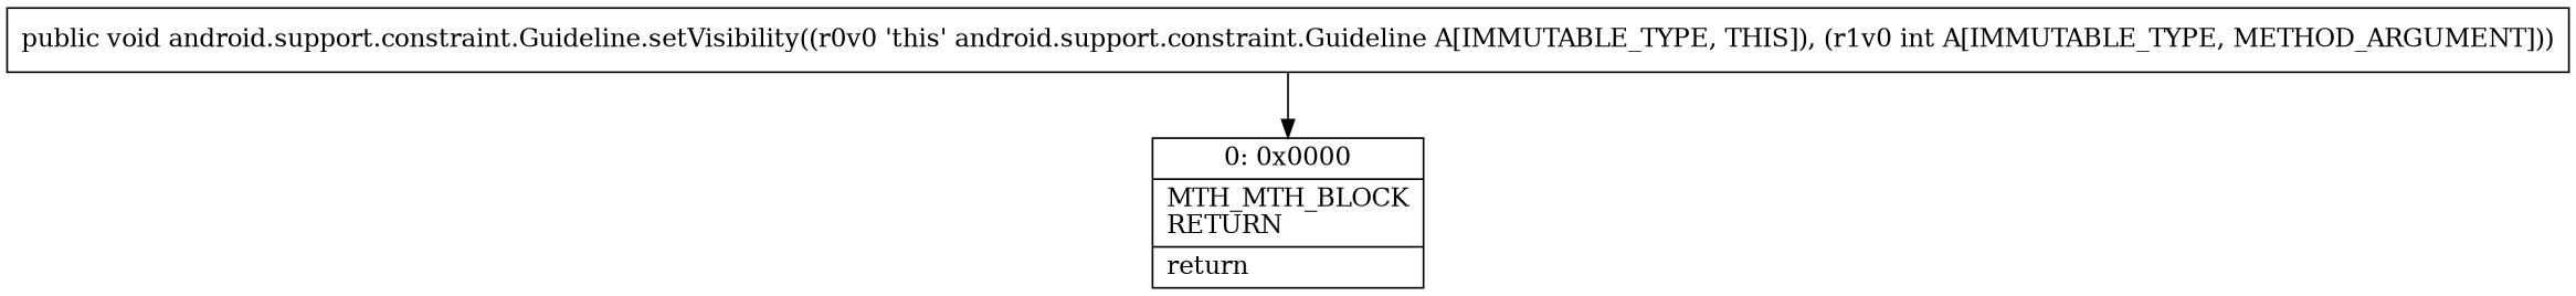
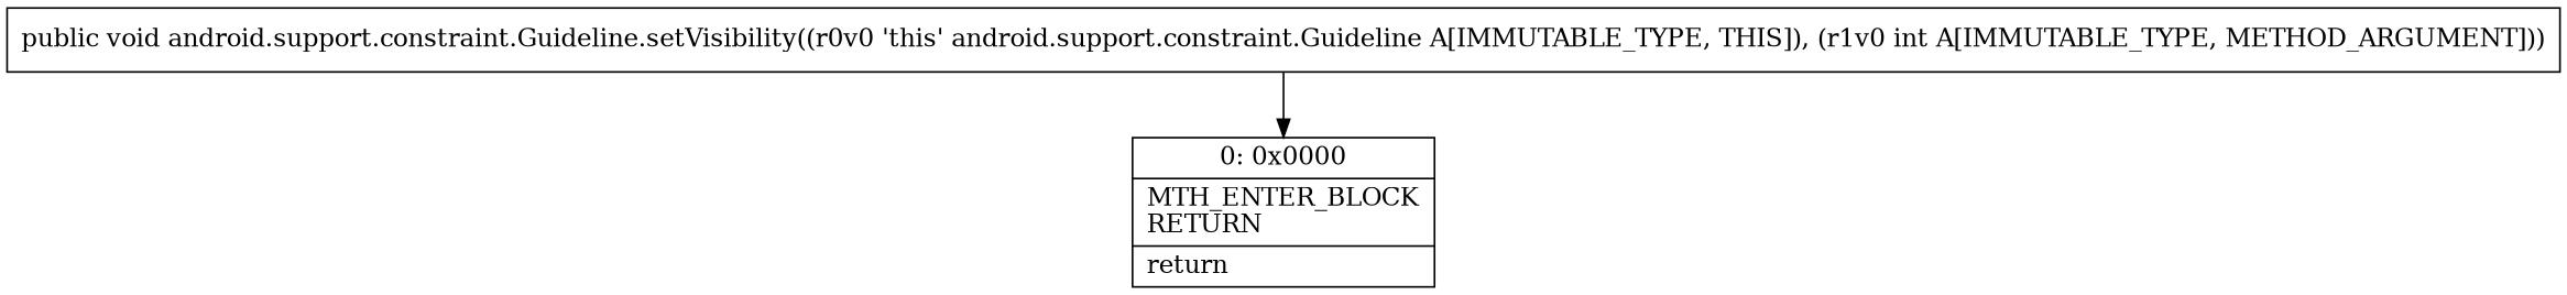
  digraph {
    node [shape=record]
-   n1 [label="{0\:\ 0x0000|MTH_MTH_BLOCK\lRETURN\l|return\l}"]
+   n1 [label="{0\:\ 0x0000|MTH_ENTER_BLOCK\lRETURN\l|return\l}"]
    n2 [label="{public void android.support.constraint.Guideline.setVisibility((r0v0 'this' android.support.constraint.Guideline A[IMMUTABLE_TYPE, THIS]), (r1v0 int A[IMMUTABLE_TYPE, METHOD_ARGUMENT])) }"]
    n2 -> n1
  }
